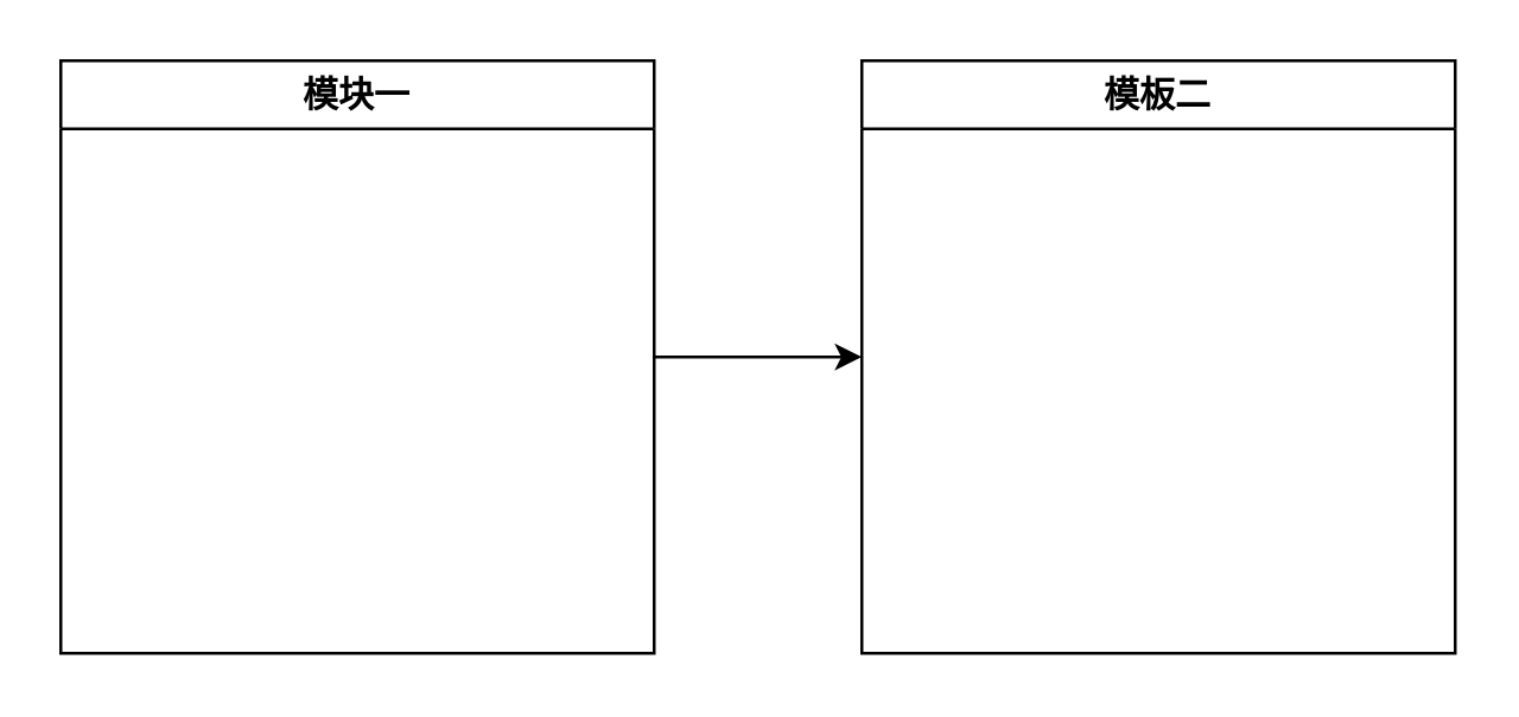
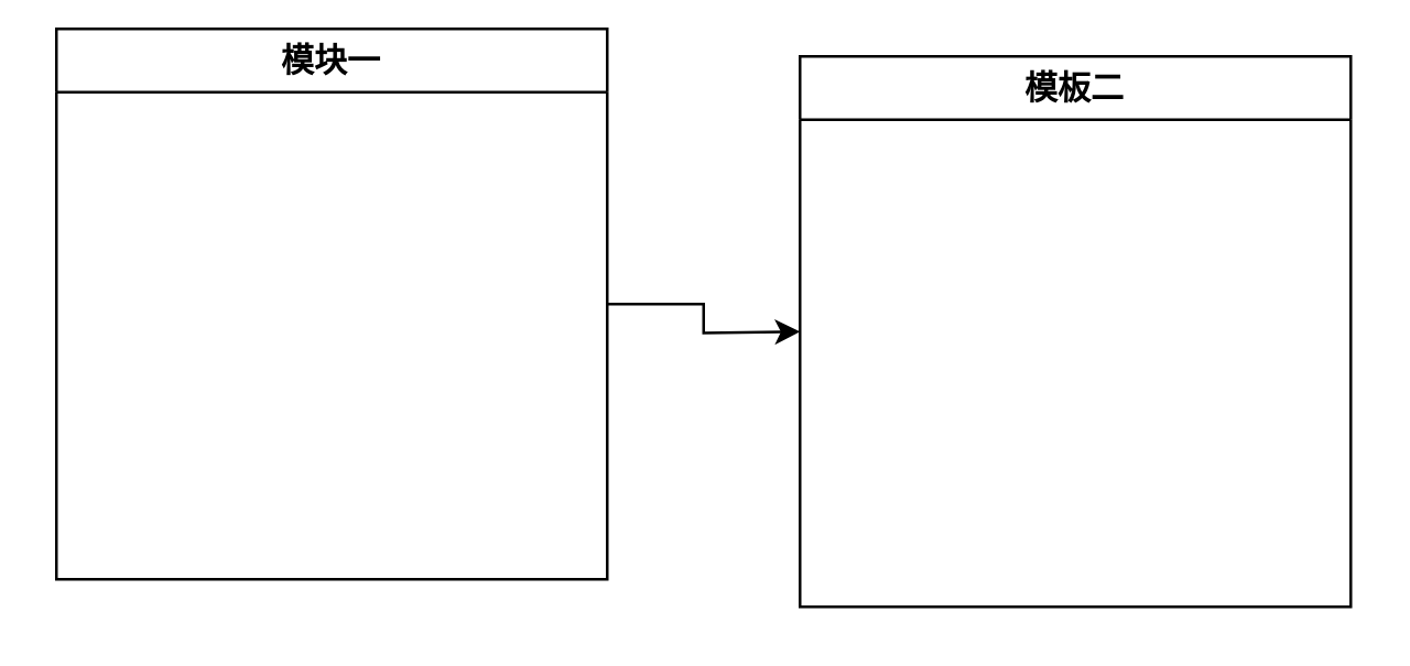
  <mxCell id="0" />
  <mxCell id="1" parent="0" />
  <mxCell id="2" value="" style="edgeStyle=orthogonalEdgeStyle;rounded=0;orthogonalLoop=1;jettySize=auto;html=1;" parent="1" source="3" edge="1"><mxGeometry relative="1" as="geometry"><mxPoint x="290" y="120" as="targetPoint" /></mxGeometry></mxCell>
- <mxCell id="3" value="&lt;font style=&quot;vertical-align: inherit;&quot;&gt;&lt;font style=&quot;vertical-align: inherit;&quot;&gt;模块一&lt;/font&gt;&lt;/font&gt;" style="swimlane;whiteSpace=wrap;html=1;" parent="1" vertex="1"><mxGeometry x="20" y="20" width="200" height="200" as="geometry" /></mxCell>
+ <mxCell id="3" value="&lt;font style=&quot;vertical-align: inherit;&quot;&gt;&lt;font style=&quot;vertical-align: inherit;&quot;&gt;模块一&lt;/font&gt;&lt;/font&gt;" style="swimlane;whiteSpace=wrap;html=1;" parent="1" vertex="1"><mxGeometry x="20" y="10" width="200" height="200" as="geometry" /></mxCell>
  <mxCell id="4" value="&lt;font style=&quot;vertical-align: inherit;&quot;&gt;&lt;font style=&quot;vertical-align: inherit;&quot;&gt;&lt;font style=&quot;vertical-align: inherit;&quot;&gt;&lt;font style=&quot;vertical-align: inherit;&quot;&gt;模板二&lt;/font&gt;&lt;/font&gt;&lt;/font&gt;&lt;/font&gt;" style="swimlane;whiteSpace=wrap;html=1;" parent="1" vertex="1"><mxGeometry x="290" y="20" width="200" height="200" as="geometry" /></mxCell>
